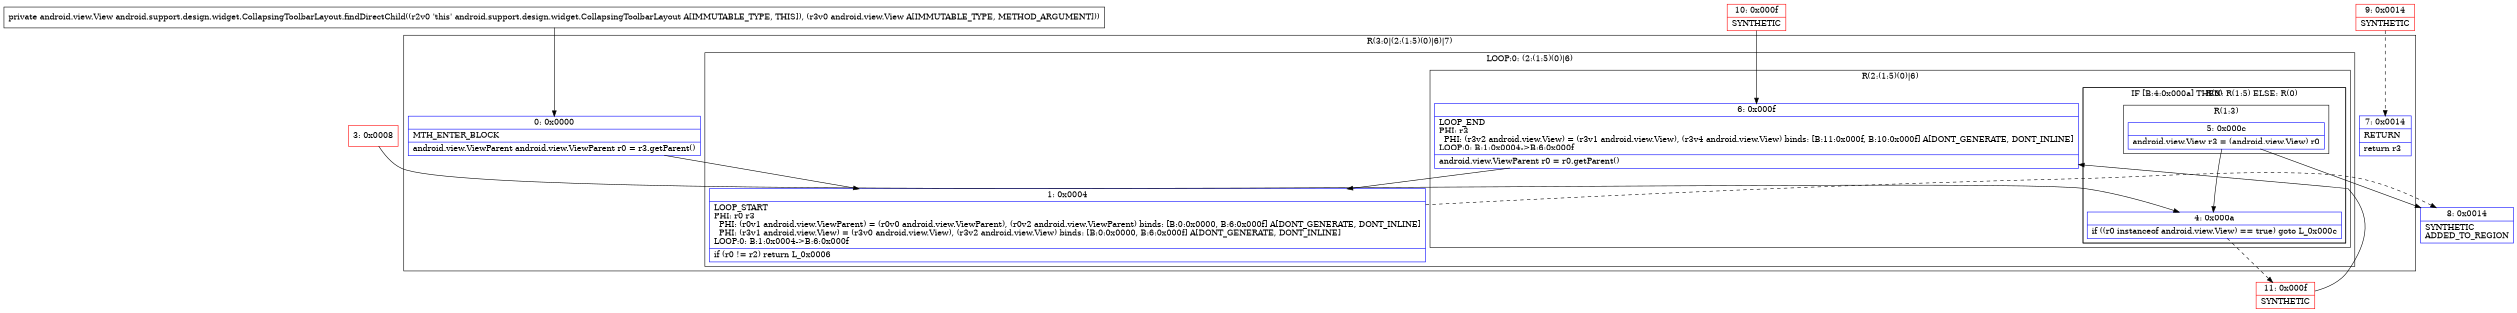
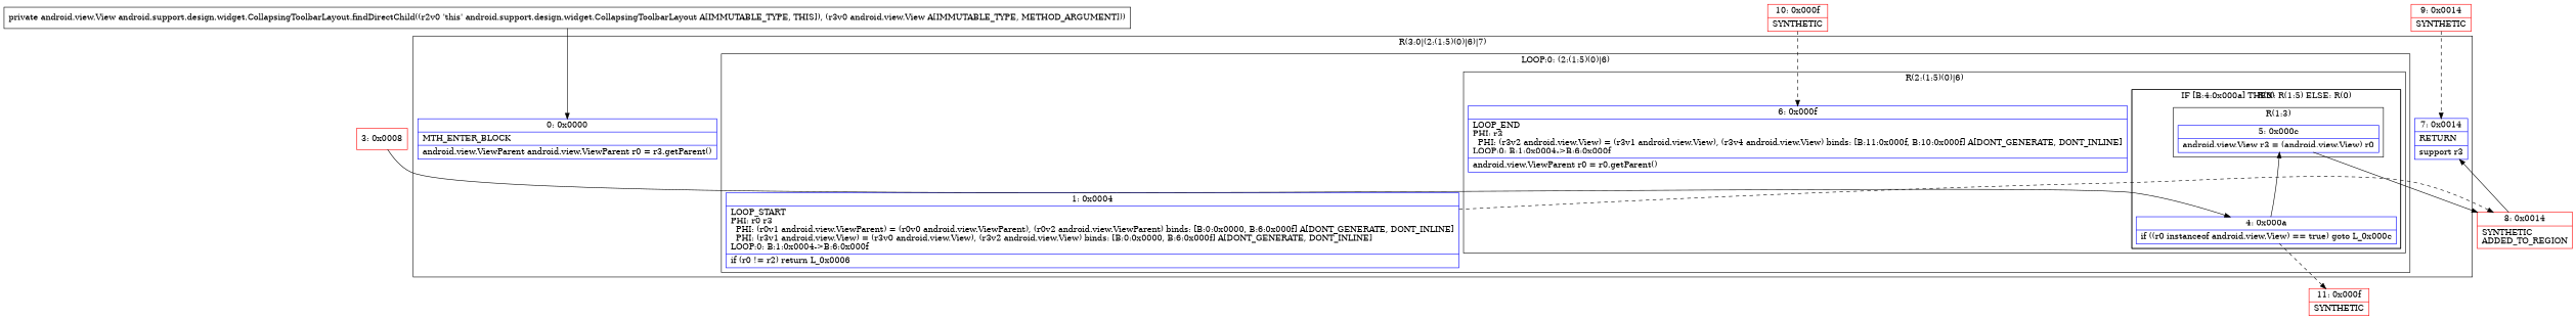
  digraph {
    node [color=blue shape=record]
    n1 [label="{5\:\ 0x000c|android.view.View r3 = (android.view.View) r0\l}"]
    n2 [label="{4\:\ 0x000a|if ((r0 instanceof android.view.View) == true) goto L_0x000c\l}"]
    n3 [label="{6\:\ 0x000f|LOOP_END\lPHI: r3 \l  PHI: (r3v2 android.view.View) = (r3v1 android.view.View), (r3v4 android.view.View) binds: [B:11:0x000f, B:10:0x000f] A[DONT_GENERATE, DONT_INLINE]\lLOOP:0: B:1:0x0004\-\>B:6:0x000f\l|android.view.ViewParent r0 = r0.getParent()\l}"]
    n4 [label="{1\:\ 0x0004|LOOP_START\lPHI: r0 r3 \l  PHI: (r0v1 android.view.ViewParent) = (r0v0 android.view.ViewParent), (r0v2 android.view.ViewParent) binds: [B:0:0x0000, B:6:0x000f] A[DONT_GENERATE, DONT_INLINE]\l  PHI: (r3v1 android.view.View) = (r3v0 android.view.View), (r3v2 android.view.View) binds: [B:0:0x0000, B:6:0x000f] A[DONT_GENERATE, DONT_INLINE]\lLOOP:0: B:1:0x0004\-\>B:6:0x000f\l|if (r0 != r2) return L_0x0006\l}"]
    n5 [label="{0\:\ 0x0000|MTH_ENTER_BLOCK\l|android.view.ViewParent android.view.ViewParent r0 = r3.getParent()\l}"]
-   n6 [label="{7\:\ 0x0014|RETURN\l|return r3\l}"]
-   n7 [label="{8\:\ 0x0014|SYNTHETIC\lADDED_TO_REGION\l}"]
+   n6 [label="{7\:\ 0x0014|RETURN\l|support r3\l}"]
+   n7 [color=red label="{8\:\ 0x0014|SYNTHETIC\lADDED_TO_REGION\l}"]
    n8 [color=red label="{11\:\ 0x000f|SYNTHETIC\l}"]
    n9 [color=red label="{10\:\ 0x000f|SYNTHETIC\l}"]
    n10 [color=red label="{3\:\ 0x0008}"]
    n11 [color=red label="{9\:\ 0x0014|SYNTHETIC\l}"]
    n12 [label="{private android.view.View android.support.design.widget.CollapsingToolbarLayout.findDirectChild((r2v0 'this' android.support.design.widget.CollapsingToolbarLayout A[IMMUTABLE_TYPE, THIS]), (r3v0 android.view.View A[IMMUTABLE_TYPE, METHOD_ARGUMENT])) }" color=""]
    subgraph cluster_1 {
      label="R(3:0|(2:(1:5)(0)|6)|7)"
      n5
      n6
      subgraph cluster_2 {
        label="LOOP:0: (2:(1:5)(0)|6)"
        n4
        subgraph cluster_3 {
          label="R(2:(1:5)(0)|6)"
          n3
          subgraph cluster_4 {
            label="IF [B:4:0x000a] THEN: R(1:5) ELSE: R(0)"
            n2
            subgraph cluster_5 {
              label="R(1:3)"
              n1
            }
            subgraph cluster_6 {
              label="R(0)"
            }
          }
        }
      }
    }
    n1 -> n7
-   n1 -> n2
+   n2 -> n1
    n2 -> n8 [style=dashed]
-   n3 -> n4
    n4 -> n7 [style=dashed]
-   n5 -> n4
-   n8 -> n3
-   n9 -> n3
+   n7 -> n6
+   n9 -> n3 [style=dashed]
    n10 -> n2
    n11 -> n6 [style=dashed]
    n12 -> n5
  }
